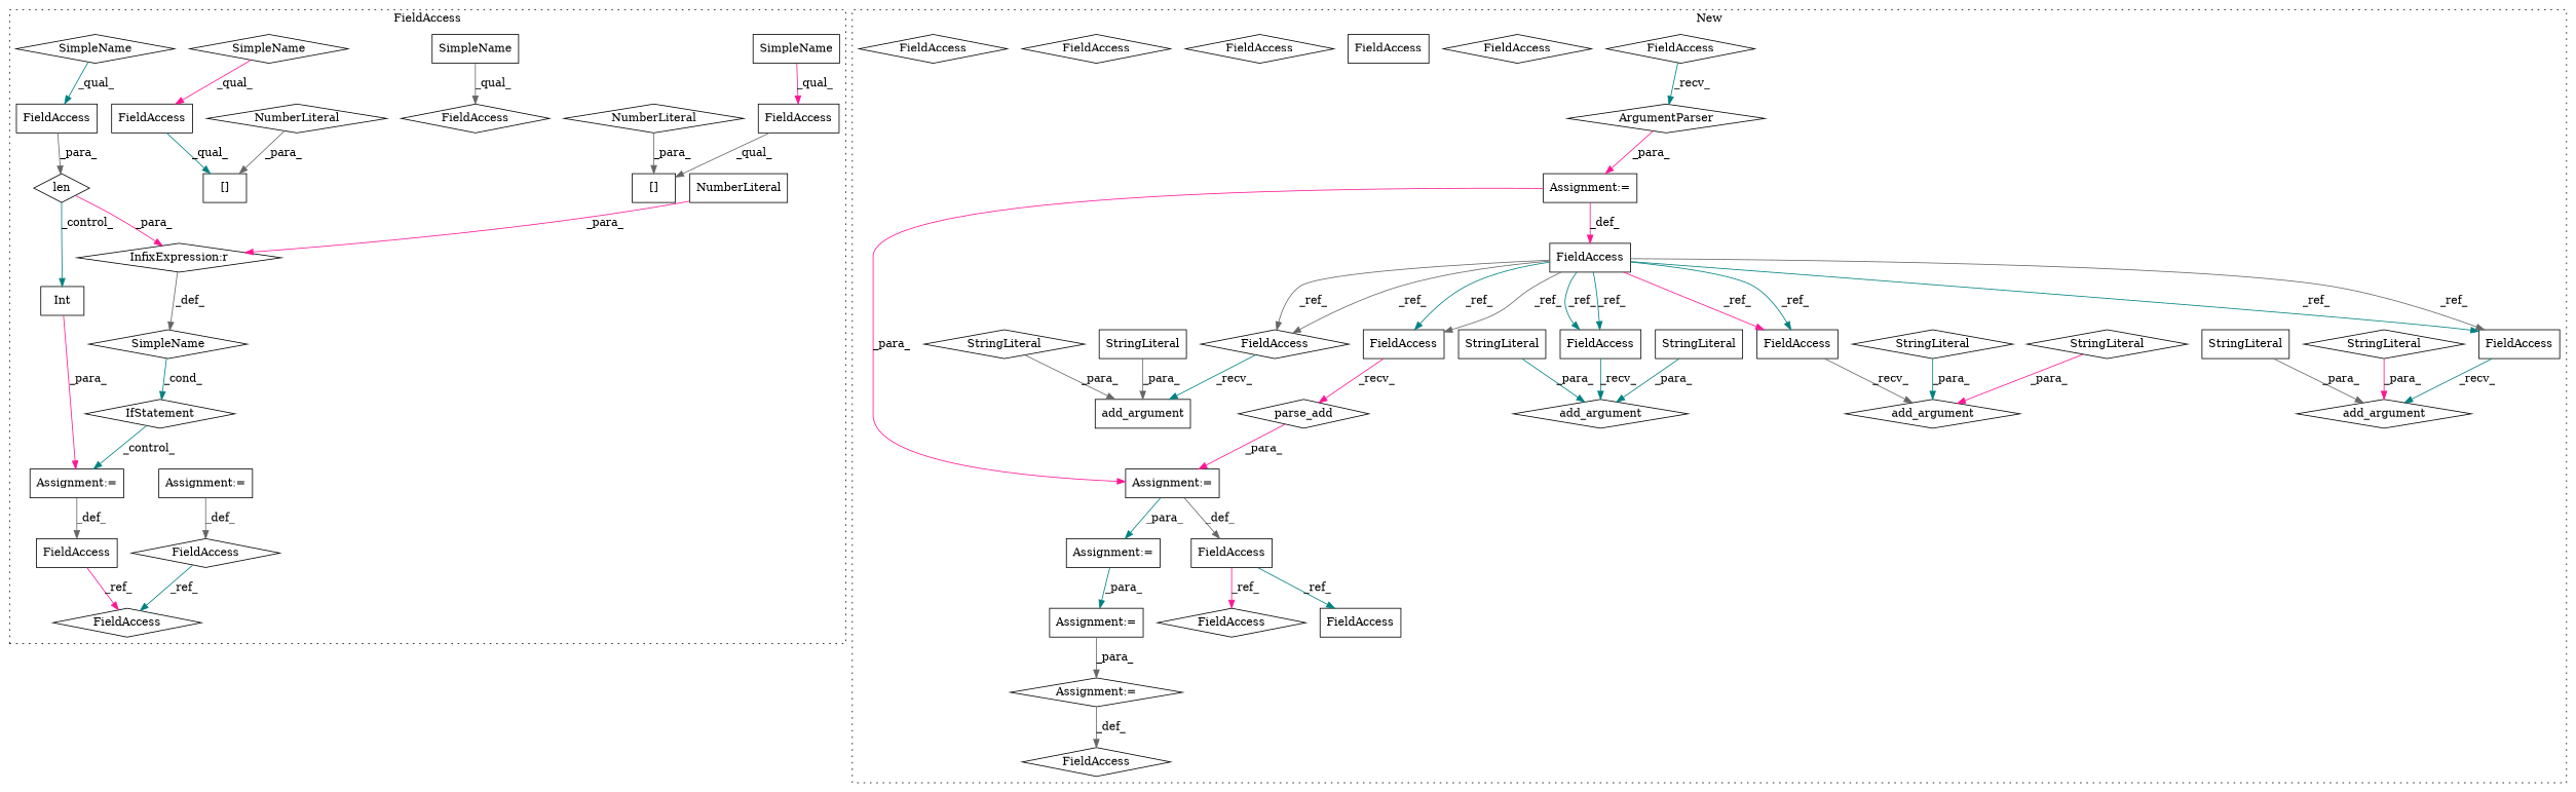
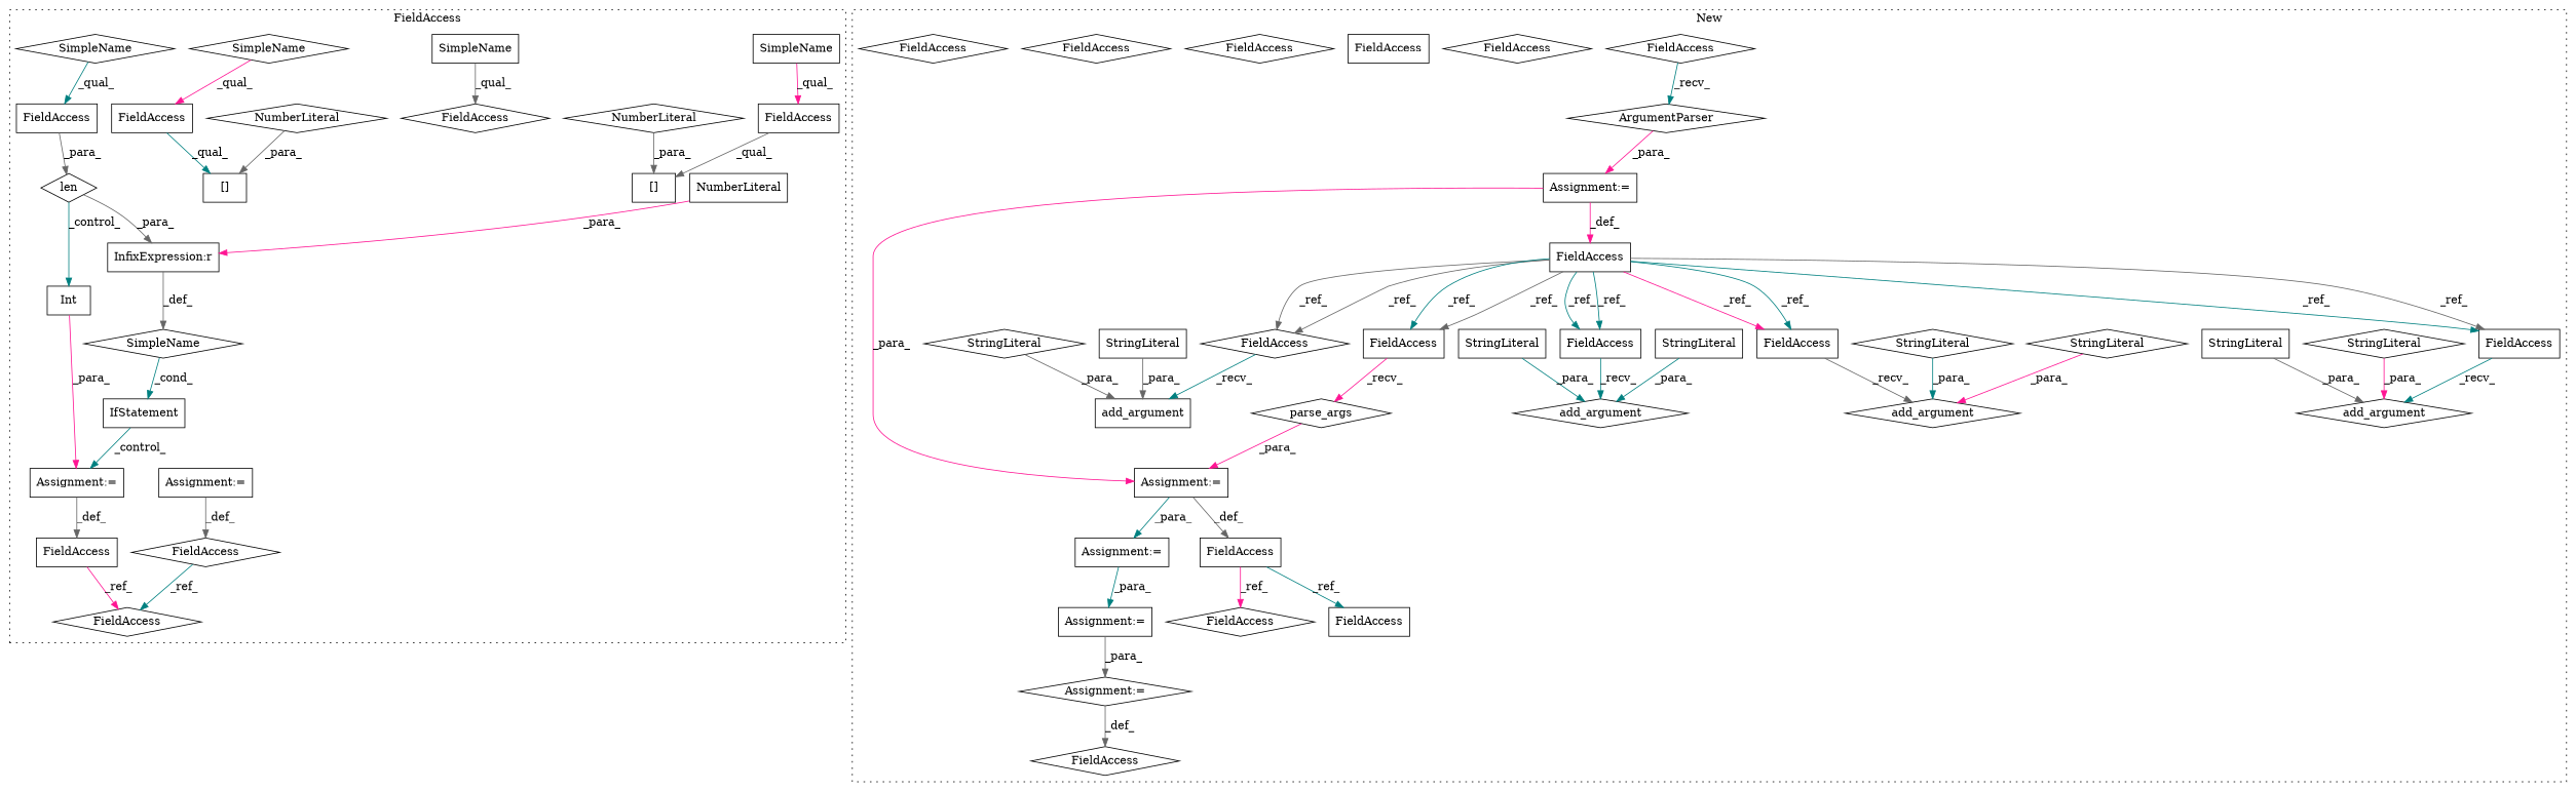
  digraph {
    node [a=22 l=6 s=2111 shape=box]
    edge [color=teal]
    n1 [a=32 l="4,1" label=len s="2149,2161" shape=diamond]
-   n2 [a=27 l=3 label="InfixExpression:r" s=2162 shape=diamond]
+   n2 [a=27 l=3 label="InfixExpression:r" s=2162]
    n3 [a=34 l=1 label=NumberLiteral s=2165]
-   n4 [a=25 l="4,2" label=IfStatement s="2145,2166" shape=diamond]
+   n4 [a=25 l="4,2" label=IfStatement s="2145,2166"]
    n5 [l=8 label=FieldAccess s=2153]
    n6 [l=8 label=FieldAccess s=2073]
    n7 [l=8 label=FieldAccess]
    n8 [a=2 l="9,1" label="[]" s="2111,2121"]
    n9 [a=34 l=1 label=NumberLiteral s=2120 shape=diamond]
    n10 [l=8 label=FieldAccess s=2186 shape=diamond]
    n11 [a=2 l="9,1" label="[]" s="2073,2083"]
    n12 [a=34 l=1 label=NumberLiteral s=2082 shape=diamond]
    n13 [a=42 label=SimpleName shape=diamond l="" s=""]
    n14 [a=32 l="4,1" label=Int s="2182,2197"]
    n15 [l=3 label=FieldAccess s=2178]
    n16 [l=3 label=FieldAccess s=2372 shape=diamond]
    n17 [l=3 label=FieldAccess s=2131 shape=diamond]
    n18 [a=7 l=1 label="Assignment:=" s=2181]
    n19 [a=7 l=1 label="Assignment:=" s=2134]
    n20 [a=42 l=3 label=SimpleName s=2186]
    n21 [a=42 l=3 label=SimpleName]
    n22 [a=42 l=3 label=SimpleName s=2153 shape=diamond]
    n23 [a=42 l=3 label=SimpleName s=2073 shape=diamond]
    n24 [a=32 l=16 label=ArgumentParser s=2127 shape=diamond]
    n25 [a=32 l="13,1" label=add_argument s="2158,2218" shape=diamond]
    n26 [a=45 l=26 label=StringLiteral s=2192 shape=diamond]
    n27 [a=45 l=10 label=StringLiteral s=2171]
    n28 [a=7 l=1 label="Assignment:=" s=2117]
-   n29 [a=32 l=12 label=parse_add s=2496 shape=diamond]
+   n29 [a=32 l=12 label=parse_args s=2496 shape=diamond]
    n30 [a=7 l=47 label="Assignment:=" s=2610]
    n31 [a=32 l="13,1" label=add_argument s="2314,2370" shape=diamond]
    n32 [a=45 l=25 label=StringLiteral s=2345 shape=diamond]
    n33 [a=45 l=10 label=StringLiteral s=2327 shape=diamond]
    n34 [a=32 l="13,1" label=add_argument s="2386,2475" shape=diamond]
    n35 [a=45 l=7 label=StringLiteral s=2399]
    n36 [a=45 l=61 label=StringLiteral s=2414]
    n37 [a=7 l=44 label="Assignment:=" s=2809 shape=diamond]
    n38 [l=11 label=FieldAccess s=2667 shape=diamond]
    n39 [l=8 label=FieldAccess s=2118 shape=diamond]
    n40 [a=32 l="13,1" label=add_argument s="2234,2298"]
    n41 [a=45 l=30 label=StringLiteral s=2268 shape=diamond]
    n42 [a=45 l=10 label=StringLiteral s=2247]
    n43 [label=FieldAccess]
    n44 [l=4 label=FieldAccess s=2484]
    n45 [label=FieldAccess s=2227 shape=diamond]
    n46 [label=FieldAccess s=2151]
    n47 [label=FieldAccess s=2489 shape=diamond]
    n48 [label=FieldAccess s=2307 shape=diamond]
    n49 [l=4 label=FieldAccess s=2736 shape=diamond]
    n50 [label=FieldAccess s=2379 shape=diamond]
    n51 [l=4 label=FieldAccess s=2722]
    n52 [a=7 l=14 label="Assignment:=" s=2531]
    n53 [a=7 l=1 label="Assignment:=" s=2488]
    n54 [label=FieldAccess s=2227 shape=diamond]
    n55 [label=FieldAccess s=2379]
    n56 [label=FieldAccess s=2151]
    n57 [label=FieldAccess s=2489]
    n58 [label=FieldAccess s=2307]
    subgraph cluster_1 {
      label=FieldAccess
      style=dotted
      n1
      n2
      n3
      n4
      n5
      n6
      n7
      n8
      n9
      n10
      n11
      n12
      n13
      n14
      n15
      n16
      n17
      n18
      n19
      n20
      n21
      n22
      n23
    }
    subgraph cluster_2 {
      label=New
      style=dotted
      n24
      n25
      n26
      n27
      n28
      n29
      n30
      n31
      n32
      n33
      n34
      n35
      n36
      n37
      n38
      n39
      n40
      n41
      n42
      n43
      n44
      n45
      n46
      n47
      n48
      n49
      n50
      n51
      n52
      n53
      n54
      n55
      n56
      n57
      n58
    }
-   n1 -> n2 [color=deeppink label=_para_]
+   n1 -> n2 [color=gray40 label=_para_]
    n1 -> n14 [label=_control_]
    n2 -> n13 [color=gray40 label=_def_]
    n3 -> n2 [color=deeppink label=_para_]
    n4 -> n18 [label=_control_]
    n5 -> n1 [color=gray40 label=_para_]
    n6 -> n11 [label=_qual_]
    n7 -> n8 [color=gray40 label=_qual_]
    n9 -> n8 [color=gray40 label=_para_]
    n12 -> n11 [color=gray40 label=_para_]
    n13 -> n4 [label=_cond_]
    n14 -> n18 [color=deeppink label=_para_]
    n15 -> n16 [color=deeppink label=_ref_]
    n17 -> n16 [label=_ref_]
    n18 -> n15 [color=gray40 label=_def_]
    n19 -> n17 [color=gray40 label=_def_]
    n20 -> n10 [color=gray40 label=_qual_]
    n21 -> n7 [color=deeppink label=_qual_]
    n22 -> n5 [label=_qual_]
    n23 -> n6 [color=deeppink label=_qual_]
    n24 -> n28 [color=deeppink label=_para_]
    n26 -> n25 [color=deeppink label=_para_]
    n27 -> n25 [color=gray40 label=_para_]
    n28 -> n43 [color=deeppink label=_def_]
    n28 -> n53 [color=deeppink label=_para_]
    n29 -> n53 [color=deeppink label=_para_]
    n30 -> n52 [label=_para_]
    n32 -> n31 [color=deeppink label=_para_]
    n33 -> n31 [label=_para_]
    n35 -> n34 [label=_para_]
    n36 -> n34 [label=_para_]
    n37 -> n38 [color=gray40 label=_def_]
    n39 -> n24 [label=_recv_]
    n41 -> n40 [color=gray40 label=_para_]
    n42 -> n40 [color=gray40 label=_para_]
    n43 -> n54 [color=gray40 label=_ref_]
    n43 -> n54 [color=gray40 label=_ref_]
    n43 -> n55 [label=_ref_]
    n43 -> n55 [label=_ref_]
    n43 -> n56 [label=_ref_]
    n43 -> n56 [color=gray40 label=_ref_]
    n43 -> n57 [label=_ref_]
    n43 -> n57 [color=gray40 label=_ref_]
    n43 -> n58 [color=deeppink label=_ref_]
    n43 -> n58 [label=_ref_]
    n44 -> n49 [color=deeppink label=_ref_]
    n44 -> n51 [label=_ref_]
    n52 -> n37 [color=gray40 label=_para_]
    n53 -> n30 [label=_para_]
    n53 -> n44 [color=gray40 label=_def_]
    n54 -> n40 [label=_recv_]
    n55 -> n34 [label=_recv_]
    n56 -> n25 [label=_recv_]
    n57 -> n29 [color=deeppink label=_recv_]
    n58 -> n31 [color=gray40 label=_recv_]
  }
